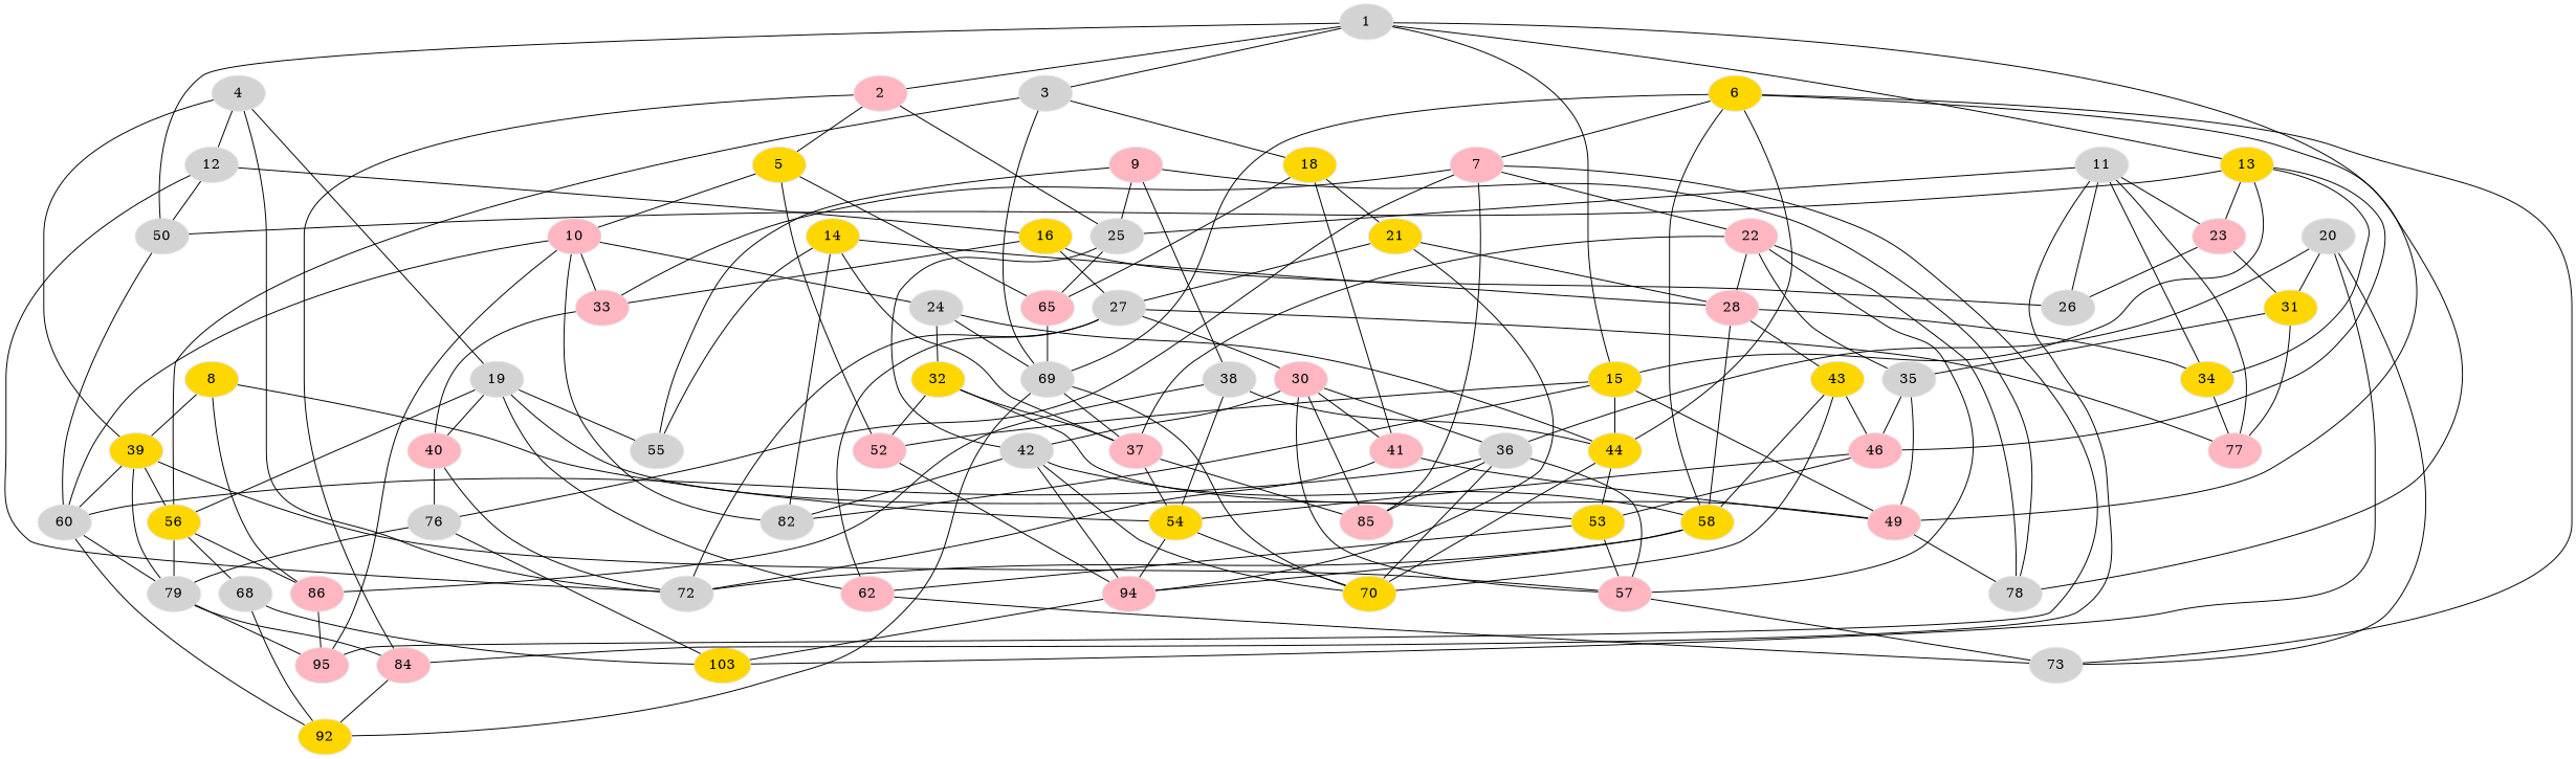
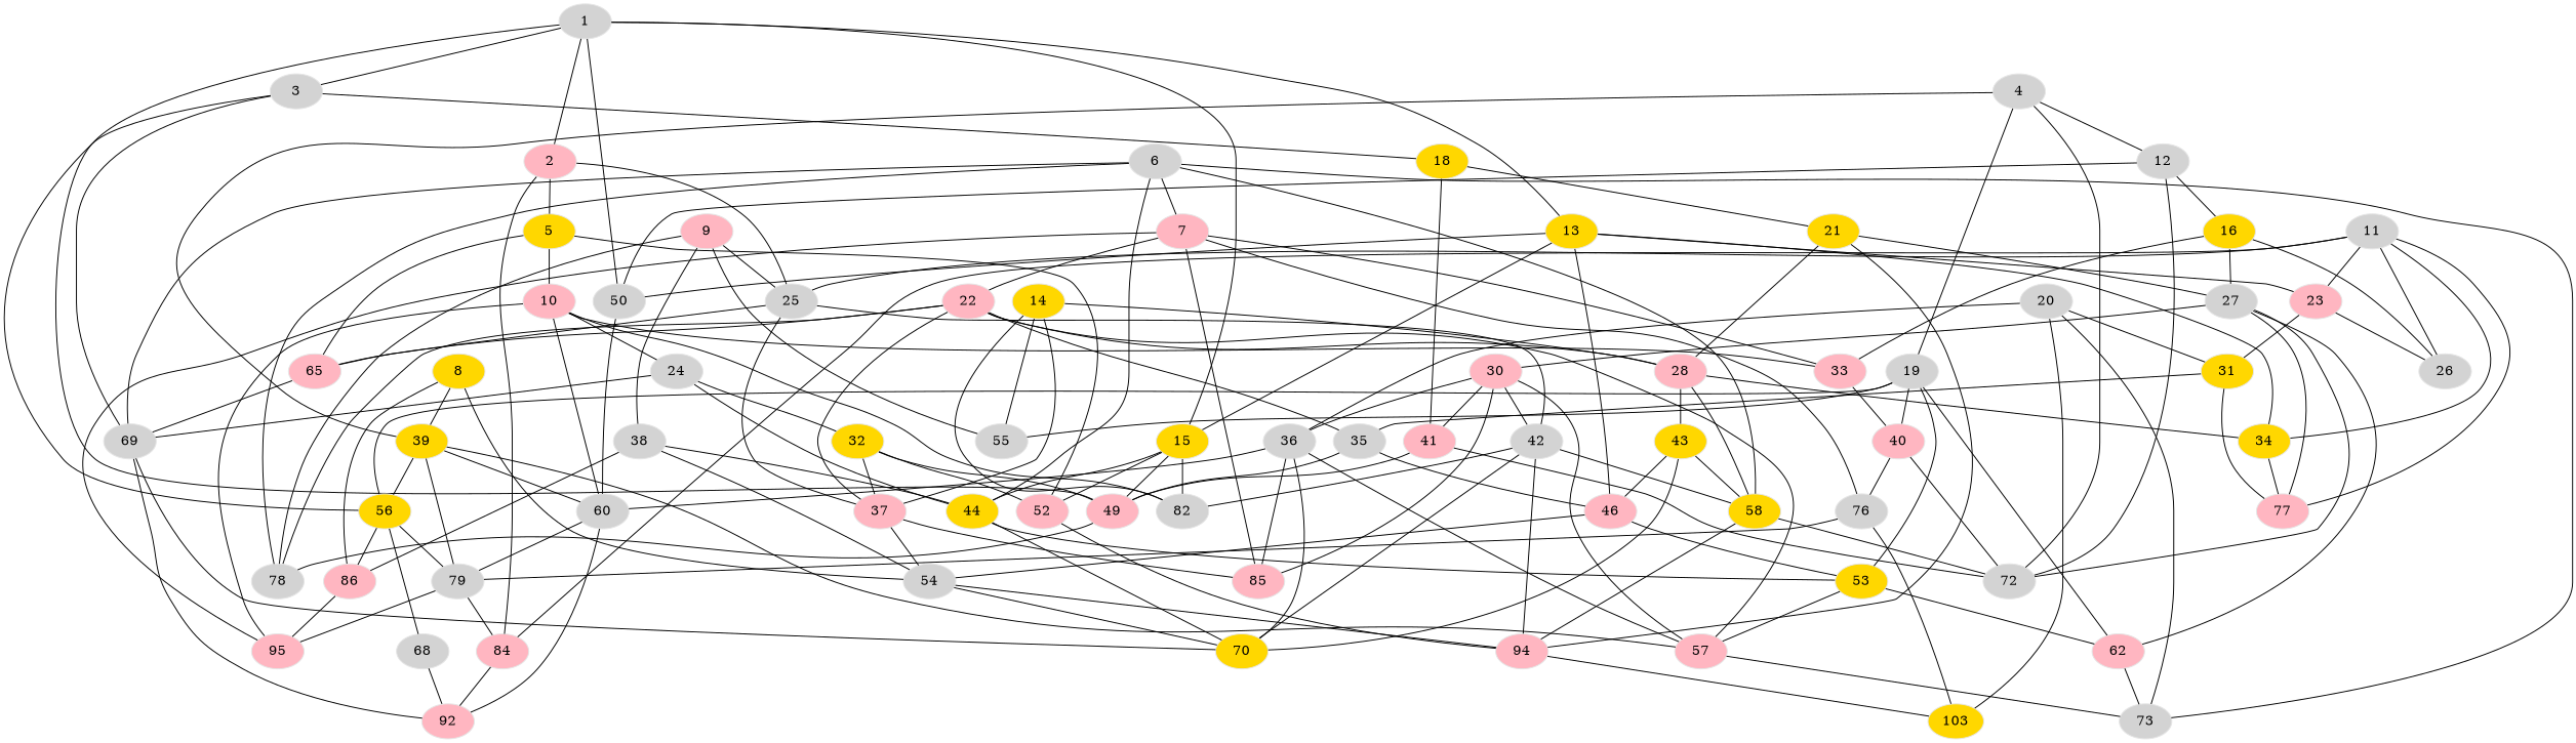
  graph {
    node [color=gray90 fillcolor=lightgrey style=filled]
    1 [super="+45"]
    2 [fillcolor=lightpink]
    3
    13 [fillcolor=gold super="+89"]
    n5 [fillcolor=gold label=15 super="+29"]
    49 [fillcolor=lightpink super="+59"]
    50
    5 [fillcolor=gold]
    25 [super="+74"]
    84 [fillcolor=lightpink]
    18 [fillcolor=gold]
    56 [fillcolor=gold super="+66"]
    69 [super="+96"]
    23 [fillcolor=lightpink]
    34 [fillcolor=gold]
    46 [fillcolor=lightpink super="+51"]
    52 [fillcolor=lightpink]
    44 [fillcolor=gold super="+64"]
    82
    78
    60 [super="+87"]
    10 [fillcolor=lightpink super="+81"]
    65 [fillcolor=lightpink]
    37 [fillcolor=lightpink super="+47"]
    42 [super="+75"]
-   92 [fillcolor=gold]
+   92 [fillcolor=lightpink]
    21 [fillcolor=gold]
    41 [fillcolor=lightpink]
    68
    86 [fillcolor=lightpink]
    79 [super="+99"]
    70 [fillcolor=gold super="+71"]
    4
    12
    19 [super="+48"]
    39 [fillcolor=gold super="+100"]
    72 [super="+90"]
    16 [fillcolor=gold]
    55
    40 [fillcolor=lightpink]
    53 [fillcolor=gold super="+93"]
    62 [fillcolor=lightpink]
    57 [fillcolor=lightpink super="+83"]
    33 [fillcolor=lightpink]
    95 [fillcolor=lightpink]
    24
    94 [fillcolor=lightpink super="+102"]
-   6 [fillcolor=gold super="+63"]
+   6 [super="+63"]
    7 [fillcolor=lightpink super="+15"]
    58 [fillcolor=gold super="+91"]
    73
    22 [fillcolor=lightpink super="+80"]
    76
    85 [fillcolor=lightpink]
    28 [fillcolor=lightpink super="+101"]
    35
    103 [fillcolor=gold]
    8 [fillcolor=gold]
-   54 [fillcolor=gold super="+88"]
+   54 [super="+88"]
    9 [fillcolor=lightpink]
    38
    32 [fillcolor=gold]
    11 [super="+61"]
    26
    77 [fillcolor=lightpink]
    31 [fillcolor=gold]
    27 [super="+97"]
    43 [fillcolor=gold]
    14 [fillcolor=gold]
    30 [fillcolor=lightpink super="+67"]
    20
    36 [super="+98"]
    1 -- 2
    1 -- 3
    1 -- 13
    1 -- n5
    1 -- 49
    1 -- 50
    2 -- 5
    2 -- 25
    2 -- 84
    3 -- 18
    3 -- 56
    3 -- 69
    13 -- n5
    13 -- 50
    13 -- 23
    13 -- 34
    13 -- 46
    n5 -- 49
    n5 -- 52
    n5 -- 44
    n5 -- 82
    49 -- 78
    50 -- 60
    5 -- 52
    5 -- 10
    5 -- 65
    25 -- 65
-   69 -- 37
+   25 -- 37
    25 -- 42
    84 -- 92
-   18 -- 65
+   22 -- 65
    18 -- 21
    18 -- 41
    56 -- 68
    56 -- 86
    56 -- 79
    69 -- 92
    69 -- 70
    23 -- 26
    23 -- 31
    34 -- 77
    46 -- 53 [weight=2]
    46 -- 54
    52 -- 94
    44 -- 70
    44 -- 53
    60 -- 92
    60 -- 79
    10 -- 82
    10 -- 60
    10 -- 33
    10 -- 95
    10 -- 24
    65 -- 69
    37 -- 85
    37 -- 54
    42 -- 82
    42 -- 70
    42 -- 94
    42 -- 58
    21 -- 94
    21 -- 28
    21 -- 27
    41 -- 49
    41 -- 72
    68 -- 92
-   68 -- 103
    86 -- 95
    79 -- 84
    79 -- 95
    4 -- 12
    4 -- 19
    4 -- 39
    4 -- 72
    12 -- 50
    12 -- 72
    12 -- 16
    19 -- 56
    19 -- 55
    19 -- 40
    19 -- 53
    19 -- 62
    39 -- 56
    39 -- 60
    39 -- 79
    39 -- 57
    16 -- 33
    16 -- 26
    16 -- 27
    40 -- 72
    40 -- 76
    53 -- 62
    53 -- 57
    62 -- 73
    57 -- 73
    33 -- 40
    24 -- 69
    24 -- 44
    24 -- 32
    94 -- 103
    6 -- 69
    6 -- 44
    6 -- 78
    6 -- 7
    6 -- 58
    6 -- 73
    7 -- 33
    7 -- 95
    7 -- 22
    7 -- 76
    7 -- 85
    58 -- 72
    58 -- 94
    22 -- 78
    22 -- 37
    22 -- 57
    22 -- 28
    22 -- 35
    76 -- 79
    76 -- 103
    28 -- 34
    28 -- 58
    28 -- 43
    35 -- 49
    35 -- 46
    8 -- 86
    8 -- 39
    8 -- 54
    54 -- 70
    54 -- 94
    9 -- 25
    9 -- 78
    9 -- 55
    9 -- 38
    38 -- 44
    38 -- 86
    38 -- 54
    32 -- 49
    32 -- 52
    32 -- 37
    11 -- 25
    11 -- 84
    11 -- 23
    11 -- 34
    11 -- 26
    11 -- 77
    31 -- 35
    31 -- 77
    27 -- 72
    27 -- 62
    27 -- 77
    27 -- 30
    43 -- 46
    43 -- 70
    43 -- 58
    14 -- 82
    14 -- 37
    14 -- 55
    14 -- 28
    30 -- 42
    30 -- 41
    30 -- 57
    30 -- 85
    30 -- 36
    20 -- 73
    20 -- 103
    20 -- 31
    20 -- 36
    36 -- 60
    36 -- 70
    36 -- 57
    36 -- 85
  }
